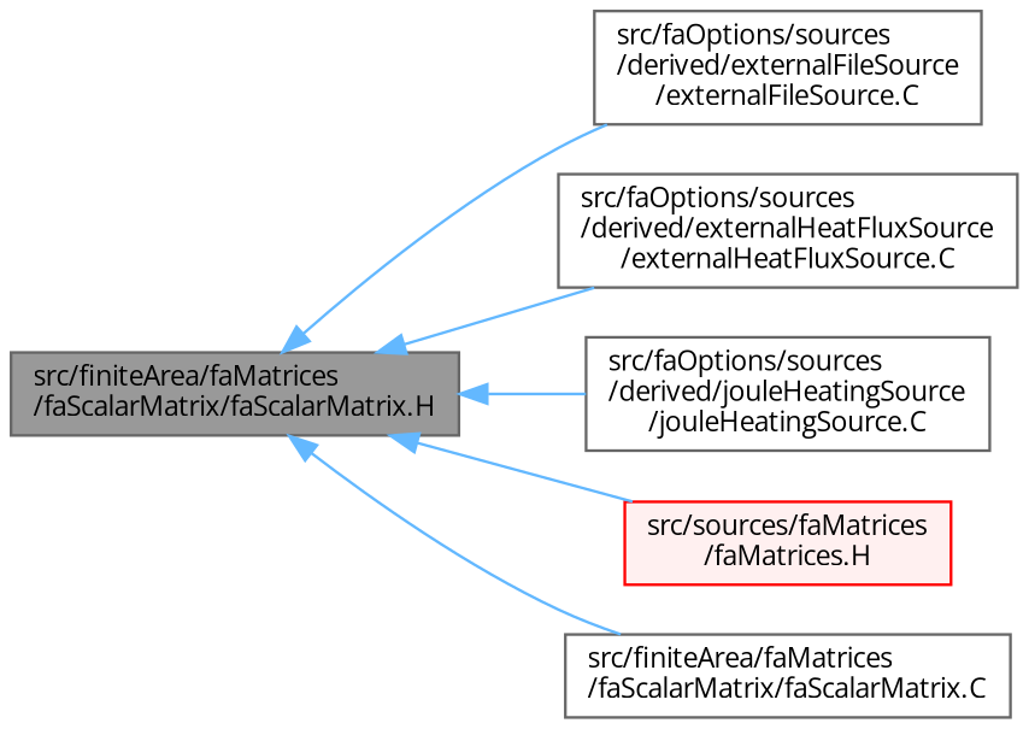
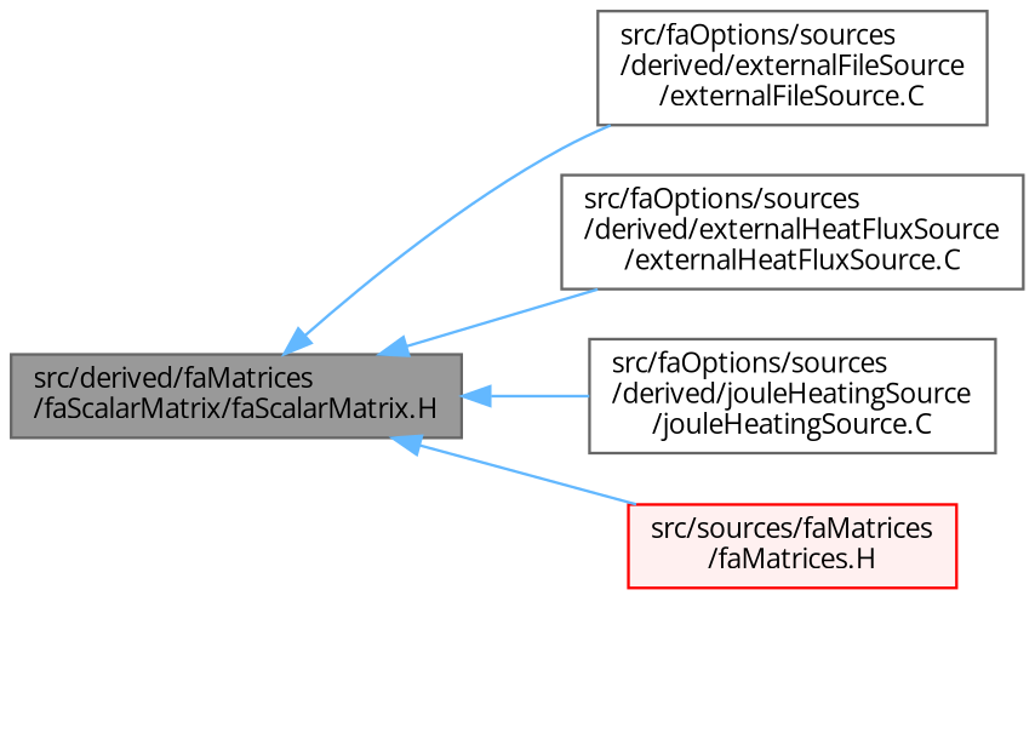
  digraph {
    fontname="Open Sans"
    rankdir=LR
    node [color=grey40 fillcolor=white fontname="Open Sans" fontsize=10 shape=box style=filled]
    edge [color=steelblue1 dir=back fontname="Open Sans" fontsize=10 labelfontname=Helvetica labelfontsize=10 style=solid]
-   n1 [color=gray40 fillcolor=grey60 fontcolor=black height=0.2 label="src/finiteArea/faMatrices\l/faScalarMatrix/faScalarMatrix.H" width=0.4]
+   n1 [color=gray40 fillcolor=grey60 fontcolor=black height=0.2 label="src/derived/faMatrices\l/faScalarMatrix/faScalarMatrix.H" width=0.4]
    n2 [height=0.2 label="src/faOptions/sources\l/derived/externalFileSource\l/externalFileSource.C" width=0.4]
    n3 [height=0.2 label="src/faOptions/sources\l/derived/externalHeatFluxSource\l/externalHeatFluxSource.C" width=0.4]
    n4 [height=0.2 label="src/faOptions/sources\l/derived/jouleHeatingSource\l/jouleHeatingSource.C" width=0.4]
    n5 [color=red fillcolor="#FFF0F0" height=0.2 label="src/sources/faMatrices\l/faMatrices.H" width=0.4]
-   n6 [height=0.2 label="src/finiteArea/faMatrices\l/faScalarMatrix/faScalarMatrix.C" width=0.4]
    n1 -> n2
    n1 -> n3
    n1 -> n4
    n1 -> n5
-   n1 -> n6
  }
